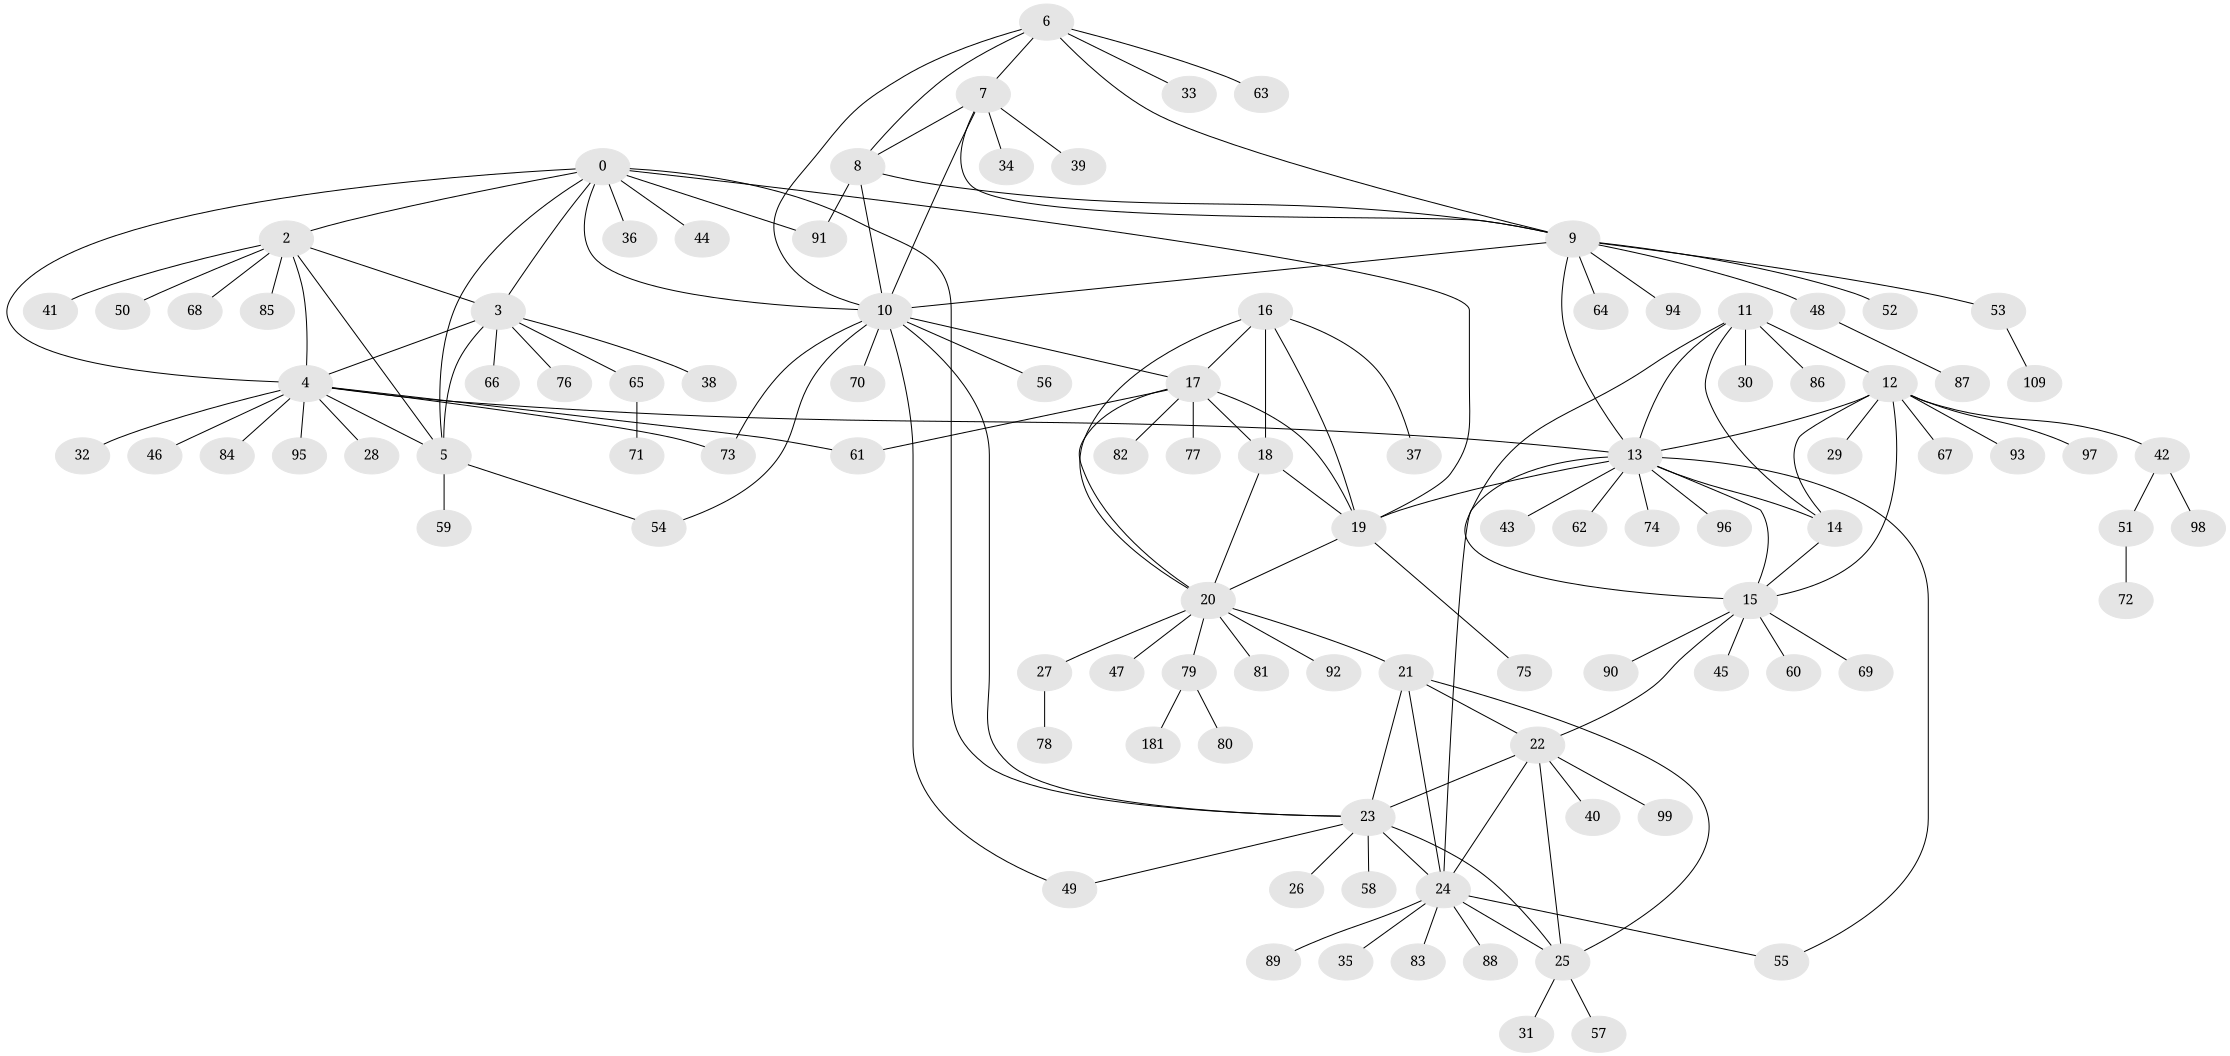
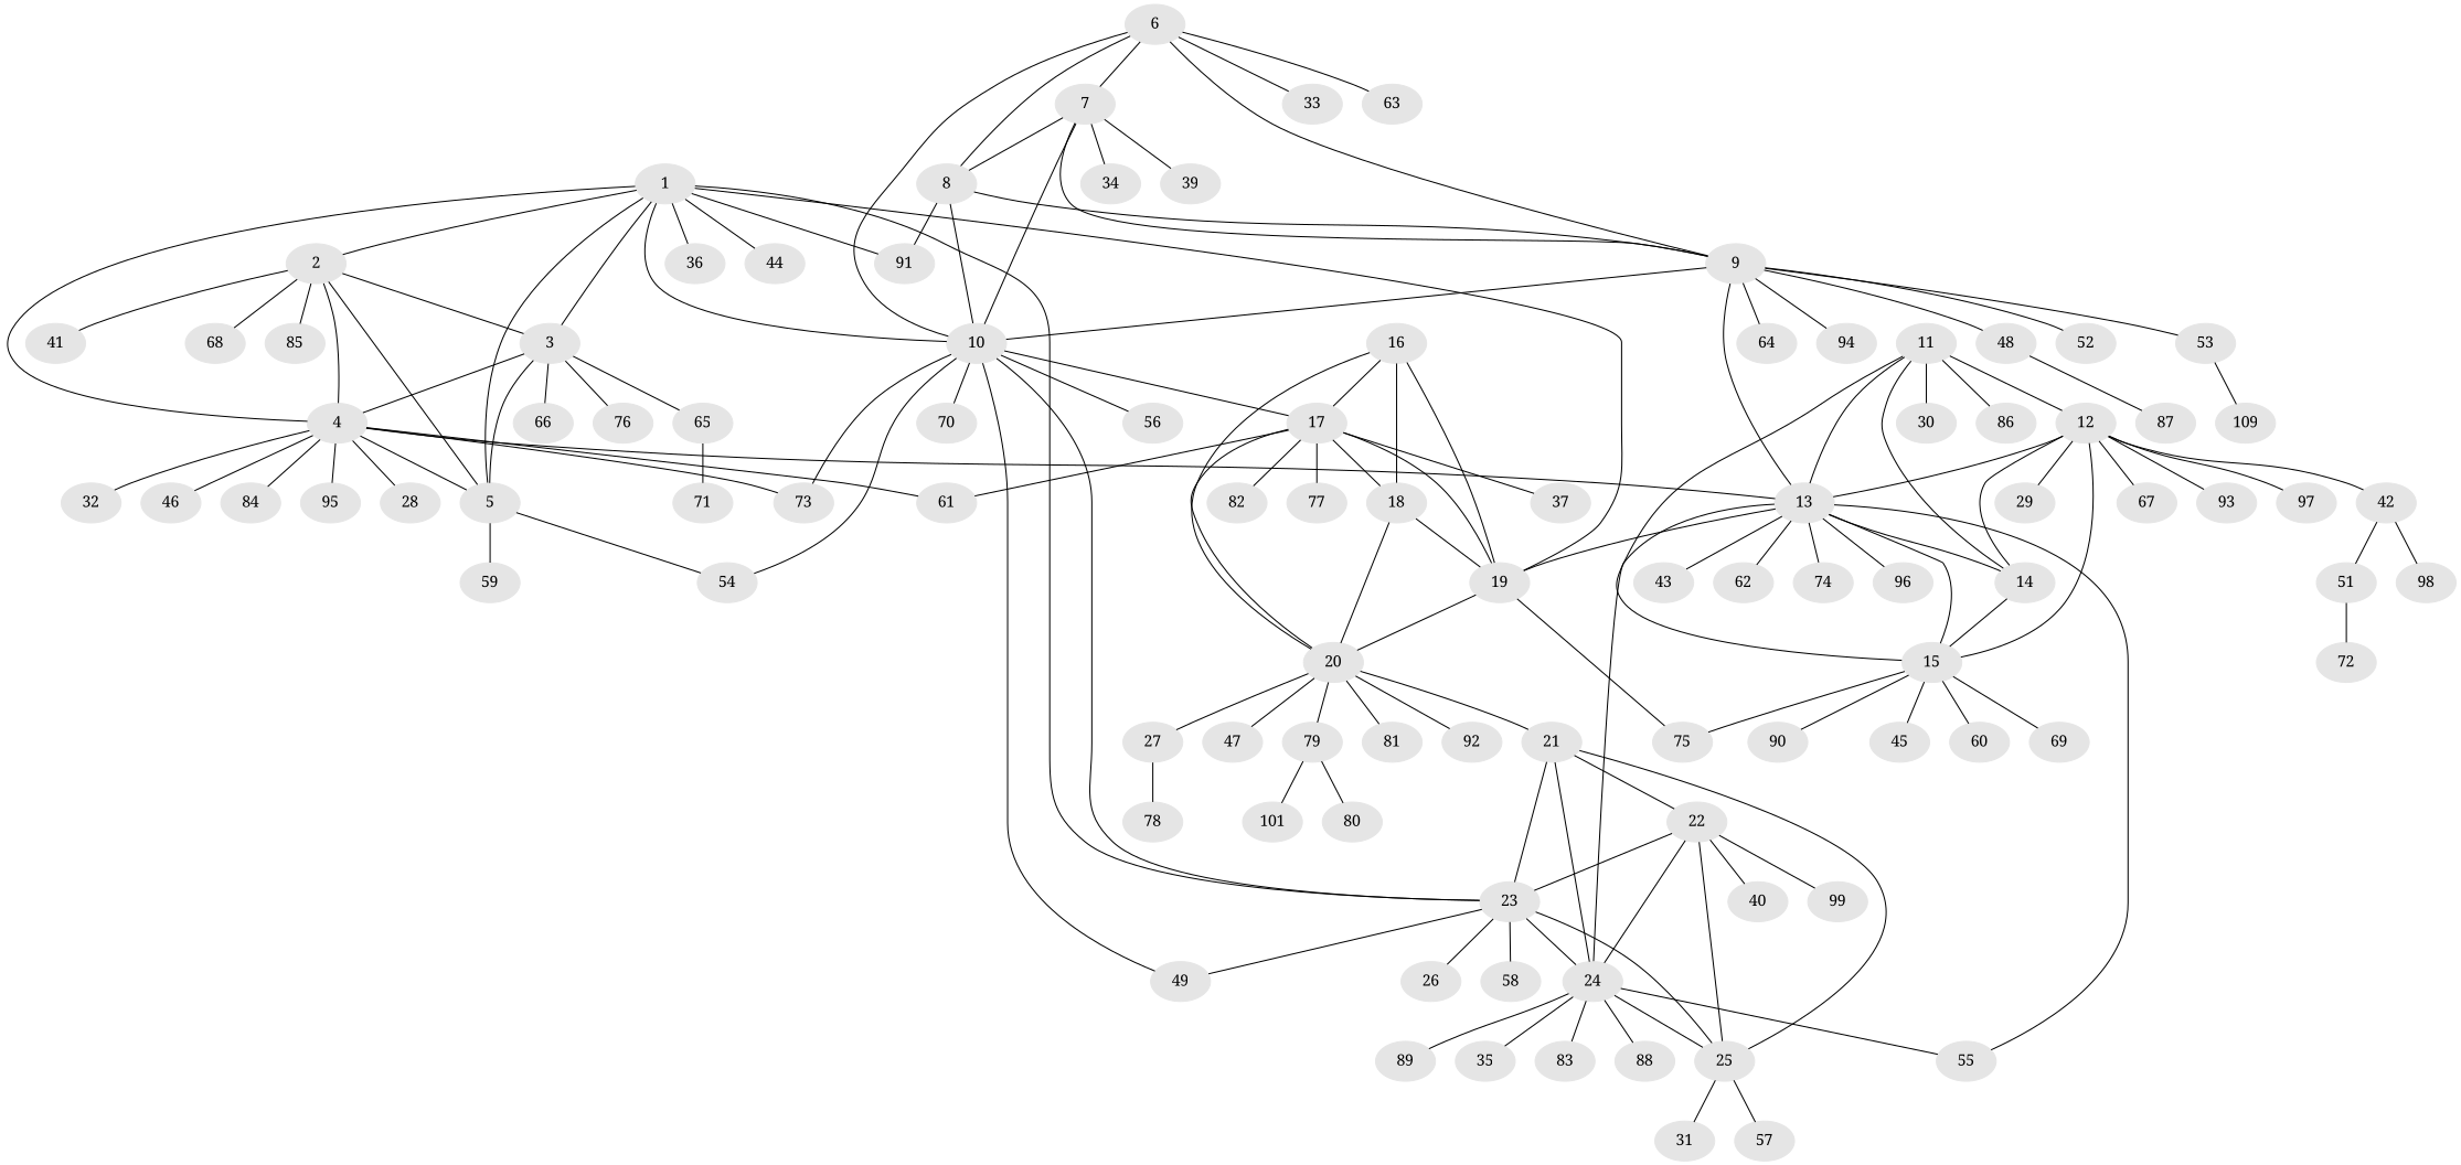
  graph {
    fontname="Noto Serif"
    node [color=gray90 fontname="Noto Serif" style=filled]
    edge [fontname="Noto Serif"]
-   1 [label=0]
+   1
    2
    3
    4
    5
    10
    19
    23
    36
    44
    91
    41
-   50
    68
    85
-   38
    65
    66
    76
    13
    28
    32
    46
    61
    73
    84
    95
    54
    59
    17
    49
    56
    70
    75
    20
    24
    25
    26
    58
    71
    14
    15
    43
    55
    62
    74
    96
    6
    7
    8
    9
    33
    63
    34
    39
    48
    52
    53
    64
    94
    87
    n62 [label=109]
    18
    77
    82
    11
    12
    30
    86
    29
    42
    67
    93
    97
    45
    60
    69
    90
    51
    98
    35
    83
    88
    89
    16
    37
    21
    27
    47
    79
    81
    92
    22
    78
    80
-   101 [label=181]
+   101
    40
    99
    31
    57
    72
    1 -- 2
    1 -- 3
    1 -- 4
    1 -- 5
    1 -- 10
    1 -- 19
    1 -- 23
    1 -- 36
    1 -- 44
    1 -- 91
    2 -- 3
    2 -- 4
    2 -- 5
    2 -- 41
-   2 -- 50
    2 -- 68
    2 -- 85
    3 -- 4
    3 -- 5
-   3 -- 38
    3 -- 65
    3 -- 66
    3 -- 76
    4 -- 5
    4 -- 13
    4 -- 28
    4 -- 32
    4 -- 46
    4 -- 61
    4 -- 73
    4 -- 84
    4 -- 95
    5 -- 54
    5 -- 59
    10 -- 23
    10 -- 73
    10 -- 54
    10 -- 17
    10 -- 49
    10 -- 56
    10 -- 70
    19 -- 75
    19 -- 20
    23 -- 49
    23 -- 24
    23 -- 25
    23 -- 26
    23 -- 58
    65 -- 71
    13 -- 19
    13 -- 24
    13 -- 14
    13 -- 15
    13 -- 43
    13 -- 55
    13 -- 62
    13 -- 74
    13 -- 96
    17 -- 19
    17 -- 61
    17 -- 20
    17 -- 18
    17 -- 77
    17 -- 82
    20 -- 21
    20 -- 27
    20 -- 47
    20 -- 79
    20 -- 81
    20 -- 92
    24 -- 25
    24 -- 55
    24 -- 35
    24 -- 83
    24 -- 88
    24 -- 89
    25 -- 31
    25 -- 57
    14 -- 15
-   15 -- 22
+   15 -- 75
    15 -- 45
    15 -- 60
    15 -- 69
    15 -- 90
    6 -- 10
    6 -- 7
    6 -- 8
    6 -- 9
    6 -- 33
    6 -- 63
    7 -- 10
    7 -- 8
    7 -- 9
    7 -- 34
    7 -- 39
    8 -- 10
    8 -- 91
    8 -- 9
    9 -- 10
    9 -- 13
    9 -- 48
    9 -- 52
    9 -- 53
    9 -- 64
    9 -- 94
    48 -- 87
    53 -- n62
    18 -- 19
    18 -- 20
    11 -- 13
    11 -- 14
    11 -- 15
    11 -- 12
    11 -- 30
    11 -- 86
    12 -- 13
    12 -- 14
    12 -- 15
    12 -- 29
    12 -- 42
    12 -- 67
    12 -- 93
    12 -- 97
    42 -- 51
    42 -- 98
    51 -- 72
    16 -- 19
    16 -- 17
    16 -- 20
    16 -- 18
-   16 -- 37
+   17 -- 37
    21 -- 23
    21 -- 24
    21 -- 25
    21 -- 22
    27 -- 78
    79 -- 80
    79 -- 101
    22 -- 23
    22 -- 24
    22 -- 25
    22 -- 40
    22 -- 99
  }
